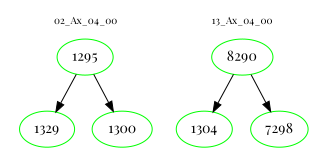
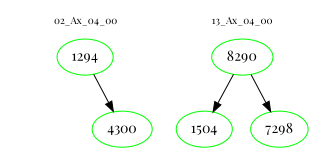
  digraph {
    fontname="Playfair Display"
    node [color=green fontname="Playfair Display"]
    edge [color=black fontname="Playfair Display"]
-   n1 [label=1295]
-   n2 [label=1329]
-   n3 [label=1300]
+   n1 [label=1294]
+   n3 [label=4300]
    n4 [label=8290]
-   n5 [label=1304]
+   n5 [label=1504]
    n6 [label=7298]
    subgraph cluster_1 {
      color=white
      fontsize=10
      label="02_Ax_04_00"
      n1
-     n2
      n3
    }
    subgraph cluster_2 {
      color=white
      fontsize=10
      label="13_Ax_04_00"
      n4
      n5
      n6
    }
-   n1 -> n2
    n1 -> n3
    n4 -> n5
    n4 -> n6
  }
